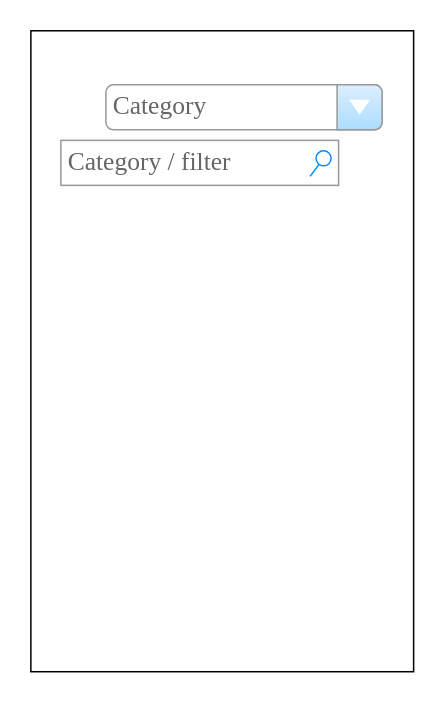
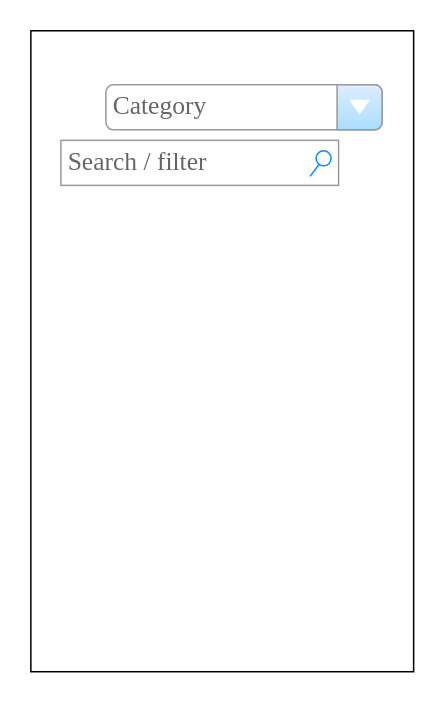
  <mxCell id="0" />
  <mxCell id="1" parent="0" />
  <mxCell id="2" value="" style="rounded=0;whiteSpace=wrap;html=1;hachureGap=4;fontFamily=Architects Daughter;fontSource=https%3A%2F%2Ffonts.googleapis.com%2Fcss%3Ffamily%3DArchitects%2BDaughter;" vertex="1" parent="1"><mxGeometry x="20" y="20" width="255" height="427" as="geometry" /></mxCell>
  <mxCell id="3" value="Category" style="strokeWidth=1;shadow=0;dashed=0;align=center;html=1;shape=mxgraph.mockup.forms.comboBox;strokeColor=#999999;fillColor=#ddeeff;align=left;fillColor2=#aaddff;mainText=;fontColor=#666666;fontSize=17;spacingLeft=3;hachureGap=4;fontFamily=Architects Daughter;fontSource=https%3A%2F%2Ffonts.googleapis.com%2Fcss%3Ffamily%3DArchitects%2BDaughter;rounded=0;" vertex="1" parent="1"><mxGeometry x="70" y="56" width="184" height="30" as="geometry" /></mxCell>
- <mxCell id="4" value="Category / filter" style="strokeWidth=1;shadow=0;dashed=0;align=center;html=1;shape=mxgraph.mockup.forms.searchBox;strokeColor=#999999;mainText=;strokeColor2=#008cff;fontColor=#666666;fontSize=17;align=left;spacingLeft=3;whiteSpace=wrap;hachureGap=4;fontFamily=Architects Daughter;fontSource=https%3A%2F%2Ffonts.googleapis.com%2Fcss%3Ffamily%3DArchitects%2BDaughter;rounded=0;" vertex="1" parent="1"><mxGeometry x="40" y="93" width="185" height="30" as="geometry" /></mxCell>
+ <mxCell id="4" value="Search / filter" style="strokeWidth=1;shadow=0;dashed=0;align=center;html=1;shape=mxgraph.mockup.forms.searchBox;strokeColor=#999999;mainText=;strokeColor2=#008cff;fontColor=#666666;fontSize=17;align=left;spacingLeft=3;whiteSpace=wrap;hachureGap=4;fontFamily=Architects Daughter;fontSource=https%3A%2F%2Ffonts.googleapis.com%2Fcss%3Ffamily%3DArchitects%2BDaughter;rounded=0;" vertex="1" parent="1"><mxGeometry x="40" y="93" width="185" height="30" as="geometry" /></mxCell>
